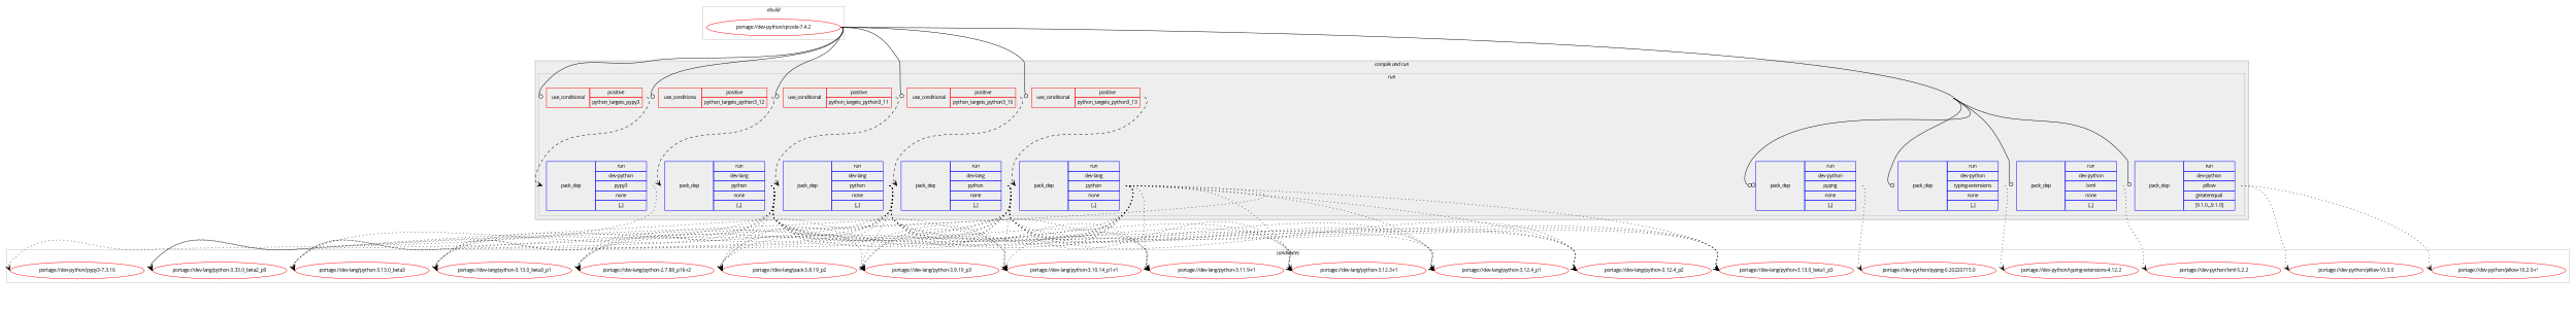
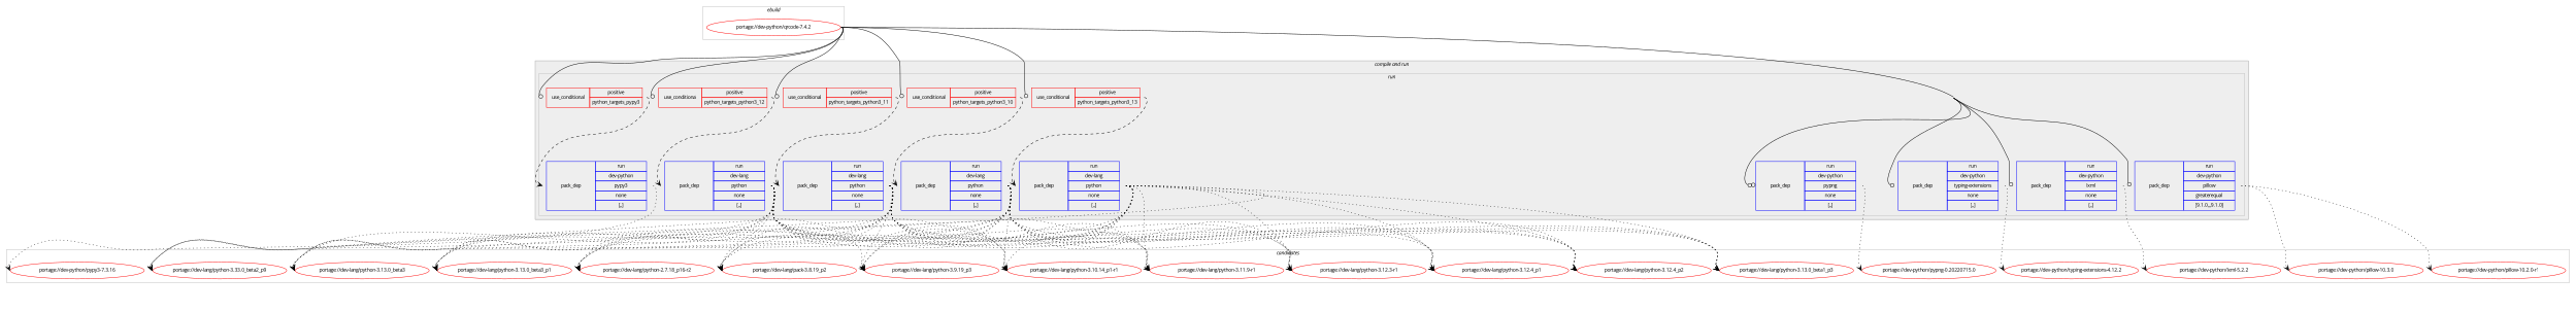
  digraph {
    compound=true
    concentrate=true
    fontname="Open Sans"
    fontsize=10
    newrank=true
    rankdir=TB
    ranksep=1.5
    node [color=red fontname="Open Sans" fontsize=10]
    edge [arrowhead=vee fontname="Open Sans" headport=w style=dotted tailport=e weight=100]
    n1 [label="portage://dev-python/qrcode-7.4.2" width=4]
    n2 [color=blue label=<<TABLE BORDER="0" CELLBORDER="1" CELLSPACING="0" CELLPADDING="4" WIDTH="220"><TR><TD ROWSPAN="6" CELLPADDING="30">pack_dep</TD></TR><TR><TD WIDTH="110">run</TD></TR><TR><TD>dev-python</TD></TR><TR><TD>pypy3</TD></TR><TR><TD>none</TD></TR><TR><TD>[,,]</TD></TR></TABLE>> shape=none]
    n3 [label=<<TABLE BORDER="0" CELLBORDER="1" CELLSPACING="0" CELLPADDING="4"><TR><TD ROWSPAN="3" CELLPADDING="10">use_conditional</TD></TR><TR><TD>positive</TD></TR><TR><TD>python_targets_pypy3</TD></TR></TABLE>> shape=none]
    n4 [color=blue label=<<TABLE BORDER="0" CELLBORDER="1" CELLSPACING="0" CELLPADDING="4" WIDTH="220"><TR><TD ROWSPAN="6" CELLPADDING="30">pack_dep</TD></TR><TR><TD WIDTH="110">run</TD></TR><TR><TD>dev-lang</TD></TR><TR><TD>python</TD></TR><TR><TD>none</TD></TR><TR><TD>[,,]</TD></TR></TABLE>> shape=none]
    n5 [label=<<TABLE BORDER="0" CELLBORDER="1" CELLSPACING="0" CELLPADDING="4"><TR><TD ROWSPAN="3" CELLPADDING="10">use_conditional</TD></TR><TR><TD>positive</TD></TR><TR><TD>python_targets_python3_10</TD></TR></TABLE>> shape=none]
    n6 [color=blue label=<<TABLE BORDER="0" CELLBORDER="1" CELLSPACING="0" CELLPADDING="4" WIDTH="220"><TR><TD ROWSPAN="6" CELLPADDING="30">pack_dep</TD></TR><TR><TD WIDTH="110">run</TD></TR><TR><TD>dev-lang</TD></TR><TR><TD>python</TD></TR><TR><TD>none</TD></TR><TR><TD>[,,]</TD></TR></TABLE>> shape=none]
    n7 [label=<<TABLE BORDER="0" CELLBORDER="1" CELLSPACING="0" CELLPADDING="4"><TR><TD ROWSPAN="3" CELLPADDING="10">use_conditional</TD></TR><TR><TD>positive</TD></TR><TR><TD>python_targets_python3_11</TD></TR></TABLE>> shape=none]
    n8 [color=blue label=<<TABLE BORDER="0" CELLBORDER="1" CELLSPACING="0" CELLPADDING="4" WIDTH="220"><TR><TD ROWSPAN="6" CELLPADDING="30">pack_dep</TD></TR><TR><TD WIDTH="110">run</TD></TR><TR><TD>dev-lang</TD></TR><TR><TD>python</TD></TR><TR><TD>none</TD></TR><TR><TD>[,,]</TD></TR></TABLE>> shape=none]
    n9 [label=<<TABLE BORDER="0" CELLBORDER="1" CELLSPACING="0" CELLPADDING="4"><TR><TD ROWSPAN="3" CELLPADDING="10">use_conditional</TD></TR><TR><TD>positive</TD></TR><TR><TD>python_targets_python3_12</TD></TR></TABLE>> shape=none]
    n10 [color=blue label=<<TABLE BORDER="0" CELLBORDER="1" CELLSPACING="0" CELLPADDING="4" WIDTH="220"><TR><TD ROWSPAN="6" CELLPADDING="30">pack_dep</TD></TR><TR><TD WIDTH="110">run</TD></TR><TR><TD>dev-lang</TD></TR><TR><TD>python</TD></TR><TR><TD>none</TD></TR><TR><TD>[,,]</TD></TR></TABLE>> shape=none]
    n11 [label=<<TABLE BORDER="0" CELLBORDER="1" CELLSPACING="0" CELLPADDING="4"><TR><TD ROWSPAN="3" CELLPADDING="10">use_conditional</TD></TR><TR><TD>positive</TD></TR><TR><TD>python_targets_python3_13</TD></TR></TABLE>> shape=none]
    n12 [color=blue label=<<TABLE BORDER="0" CELLBORDER="1" CELLSPACING="0" CELLPADDING="4" WIDTH="220"><TR><TD ROWSPAN="6" CELLPADDING="30">pack_dep</TD></TR><TR><TD WIDTH="110">run</TD></TR><TR><TD>dev-python</TD></TR><TR><TD>lxml</TD></TR><TR><TD>none</TD></TR><TR><TD>[,,]</TD></TR></TABLE>> shape=none]
    n13 [color=blue label=<<TABLE BORDER="0" CELLBORDER="1" CELLSPACING="0" CELLPADDING="4" WIDTH="220"><TR><TD ROWSPAN="6" CELLPADDING="30">pack_dep</TD></TR><TR><TD WIDTH="110">run</TD></TR><TR><TD>dev-python</TD></TR><TR><TD>pillow</TD></TR><TR><TD>greaterequal</TD></TR><TR><TD>[9.1.0,,,9.1.0]</TD></TR></TABLE>> shape=none]
    n14 [color=blue label=<<TABLE BORDER="0" CELLBORDER="1" CELLSPACING="0" CELLPADDING="4" WIDTH="220"><TR><TD ROWSPAN="6" CELLPADDING="30">pack_dep</TD></TR><TR><TD WIDTH="110">run</TD></TR><TR><TD>dev-python</TD></TR><TR><TD>pypng</TD></TR><TR><TD>none</TD></TR><TR><TD>[,,]</TD></TR></TABLE>> shape=none]
    n15 [color=blue label=<<TABLE BORDER="0" CELLBORDER="1" CELLSPACING="0" CELLPADDING="4" WIDTH="220"><TR><TD ROWSPAN="6" CELLPADDING="30">pack_dep</TD></TR><TR><TD WIDTH="110">run</TD></TR><TR><TD>dev-python</TD></TR><TR><TD>typing-extensions</TD></TR><TR><TD>none</TD></TR><TR><TD>[,,]</TD></TR></TABLE>> shape=none]
    n16 [label="portage://dev-python/pypy3-7.3.16" width=4]
    n17 [label="portage://dev-lang/python-3.13.0_beta3_p1" width=4]
    n18 [label="portage://dev-lang/python-3.13.0_beta3" width=4]
    n19 [label="portage://dev-lang/python-3.33.0_beta2_p9" width=4]
    n20 [label="portage://dev-lang/python-3.13.0_beta1_p3" width=4]
    n21 [label="portage://dev-lang/python-3.12.4_p2" width=4]
    n22 [label="portage://dev-lang/python-3.12.4_p1" width=4]
    n23 [label="portage://dev-lang/python-3.12.3-r1" width=4]
    n24 [label="portage://dev-lang/python-3.11.9-r1" width=4]
    n25 [label="portage://dev-lang/python-3.10.14_p1-r1" width=4]
    n26 [label="portage://dev-lang/python-3.9.19_p3" width=4]
    n27 [label="portage://dev-lang/pack-3.8.19_p2" width=4]
-   n28 [label="portage://dev-lang/python-2.7.88_p16-r2" width=4]
+   n28 [label="portage://dev-lang/python-2.7.18_p16-r2" width=4]
    n29 [label="portage://dev-python/lxml-5.2.2" width=4]
    n30 [label="portage://dev-python/pillow-10.3.0" width=4]
    n31 [label="portage://dev-python/pillow-10.2.0-r1" width=4]
    n32 [label="portage://dev-python/pypng-0.20220715.0" width=4]
    n33 [label="portage://dev-python/typing-extensions-4.12.2" width=4]
    subgraph cluster_1 {
      color=gray
      label=<<i>ebuild</i>>
      n1
    }
    subgraph cluster_2 {
      color=gray
      label=<<i>dependencies</i>>
      subgraph cluster_3 {
        color=gray
        fillcolor="#eeeeee"
        label=<<i>compile</i>>
        style=filled
      }
      subgraph cluster_4 {
        color=gray
        fillcolor="#eeeeee"
        label=<<i>compile and run</i>>
        style=filled
      }
      subgraph cluster_5 {
        color=gray
        fillcolor="#eeeeee"
        label=<<i>run</i>>
        style=filled
        subgraph sub_6 {
          color=gray
          fillcolor="#eeeeee"
          label=<<i>run</i>>
          style=filled
          n3
          subgraph sub_7 {
            color=gray
            fillcolor="#eeeeee"
            label=<<i>run</i>>
            style=filled
            n2
          }
        }
        subgraph sub_8 {
          color=gray
          fillcolor="#eeeeee"
          label=<<i>run</i>>
          style=filled
          n5
          subgraph sub_9 {
            color=gray
            fillcolor="#eeeeee"
            label=<<i>run</i>>
            style=filled
            n4
          }
        }
        subgraph sub_10 {
          color=gray
          fillcolor="#eeeeee"
          label=<<i>run</i>>
          style=filled
          n7
          subgraph sub_11 {
            color=gray
            fillcolor="#eeeeee"
            label=<<i>run</i>>
            style=filled
            n6
          }
        }
        subgraph sub_12 {
          color=gray
          fillcolor="#eeeeee"
          label=<<i>run</i>>
          style=filled
          n9
          subgraph sub_13 {
            color=gray
            fillcolor="#eeeeee"
            label=<<i>run</i>>
            style=filled
            n8
          }
        }
        subgraph sub_14 {
          color=gray
          fillcolor="#eeeeee"
          label=<<i>run</i>>
          style=filled
          n11
          subgraph sub_15 {
            color=gray
            fillcolor="#eeeeee"
            label=<<i>run</i>>
            style=filled
            n10
          }
        }
        subgraph sub_16 {
          color=gray
          fillcolor="#eeeeee"
          label=<<i>run</i>>
          style=filled
          n12
        }
        subgraph sub_17 {
          color=gray
          fillcolor="#eeeeee"
          label=<<i>run</i>>
          style=filled
          n13
        }
        subgraph sub_18 {
          color=gray
          fillcolor="#eeeeee"
          label=<<i>run</i>>
          style=filled
          n14
        }
        subgraph sub_19 {
          color=gray
          fillcolor="#eeeeee"
          label=<<i>run</i>>
          style=filled
          n15
        }
      }
    }
    subgraph cluster_20 {
      color=gray
      label=<<i>candidates</i>>
      rank=same
      subgraph sub_21 {
        color=black
        label=<<i>candidates</i>>
        nodesep=1
        rank=same
        n16
      }
      subgraph sub_22 {
        color=black
        label=<<i>candidates</i>>
        nodesep=1
        rank=same
        n17
        n18
        n19
        n20
        n21
        n22
        n23
        n24
        n25
        n26
        n27
        n28
      }
      subgraph sub_23 {
        color=black
        label=<<i>candidates</i>>
        nodesep=1
        rank=same
        n17
        n18
        n19
        n20
        n21
        n22
        n23
        n24
        n25
        n26
        n27
        n28
      }
      subgraph sub_24 {
        color=black
        label=<<i>candidates</i>>
        nodesep=1
        rank=same
        n17
        n18
        n19
        n20
        n21
        n22
        n23
        n24
        n25
        n26
        n27
        n28
      }
      subgraph sub_25 {
        color=black
        label=<<i>candidates</i>>
        nodesep=1
        rank=same
        n17
        n18
        n19
        n20
        n21
        n22
        n23
        n24
        n25
        n26
        n27
        n28
      }
      subgraph sub_26 {
        color=black
        label=<<i>candidates</i>>
        nodesep=1
        rank=same
        n29
      }
      subgraph sub_27 {
        color=black
        label=<<i>candidates</i>>
        nodesep=1
        rank=same
        n30
        n31
      }
      subgraph sub_28 {
        color=black
        label=<<i>candidates</i>>
        nodesep=1
        rank=same
        n32
      }
      subgraph sub_29 {
        color=black
        label=<<i>candidates</i>>
        nodesep=1
        rank=same
        n33
      }
    }
    n1 -> n3 [arrowhead=odot style=solid weight=20]
    n1 -> n5 [arrowhead=odot style=solid weight=20]
    n1 -> n7 [arrowhead=odot style=solid weight=20]
    n1 -> n9 [arrowhead=odot style=solid weight=20]
    n1 -> n11 [arrowhead=odot style=solid weight=20]
    n1 -> n12 [arrowhead=odot style=solid weight=20]
    n1 -> n13 [arrowhead=odot style=solid weight=20]
    n1 -> n14 [arrowhead=odot style=solid weight=20]
    n1 -> n15 [arrowhead=odot style=solid weight=20]
    n2 -> n16
    n3 -> n2 [style=dashed weight=20]
    n4 -> n17
    n4 -> n18
    n4 -> n19
    n4 -> n20
    n4 -> n21
    n4 -> n22
    n4 -> n23
    n4 -> n24
    n4 -> n25
    n4 -> n26
    n4 -> n27
    n4 -> n28
    n5 -> n4 [style=dashed weight=20]
    n6 -> n17
    n6 -> n18
    n6 -> n19
    n6 -> n20
    n6 -> n21
    n6 -> n22
    n6 -> n23
    n6 -> n24
    n6 -> n25
    n6 -> n26
    n6 -> n27
    n6 -> n28
    n7 -> n6 [style=dashed weight=20]
    n8 -> n17
    n8 -> n18
    n8 -> n19
    n8 -> n20
    n8 -> n21
    n8 -> n22
    n8 -> n23
    n8 -> n24
    n8 -> n25
    n8 -> n26
    n8 -> n27
    n8 -> n28
    n9 -> n8 [style=dashed weight=20]
    n10 -> n17
    n10 -> n18
    n10 -> n19
    n10 -> n20
    n10 -> n21
    n10 -> n22
    n10 -> n23
    n10 -> n24
    n10 -> n25
    n10 -> n26
    n10 -> n27
    n10 -> n28
    n11 -> n10 [style=dashed weight=20]
    n12 -> n29
    n13 -> n30
    n13 -> n31
    n14 -> n32
    n15 -> n33
  }
